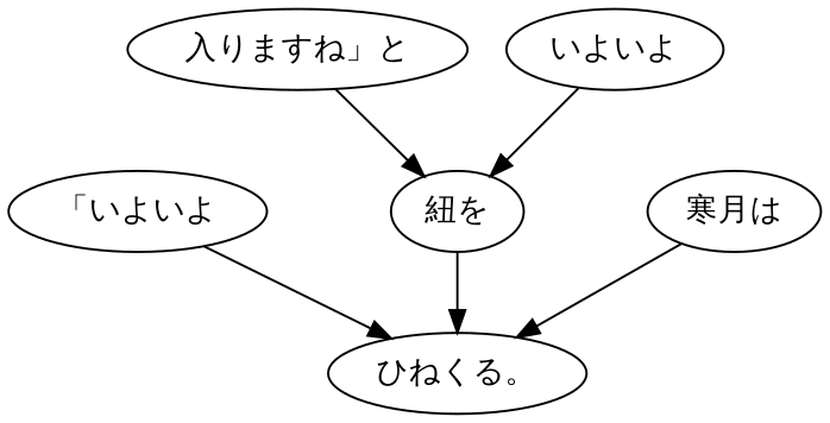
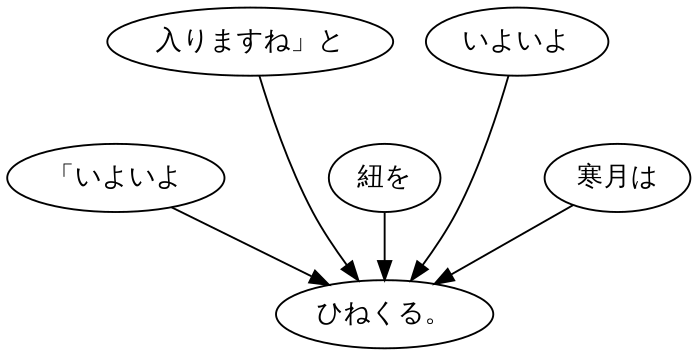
  digraph {
    n1 [label="「いよいよ"]
    n2 [label="ひねくる。"]
    n3 [label="入りますね」と"]
    n4 [label="寒月は"]
    n5 [label="いよいよ"]
    n6 [label="紐を"]
    n1 -> n2
-   n3 -> n6
+   n3 -> n2
    n4 -> n2
-   n5 -> n6
+   n5 -> n2
    n6 -> n2
  }
